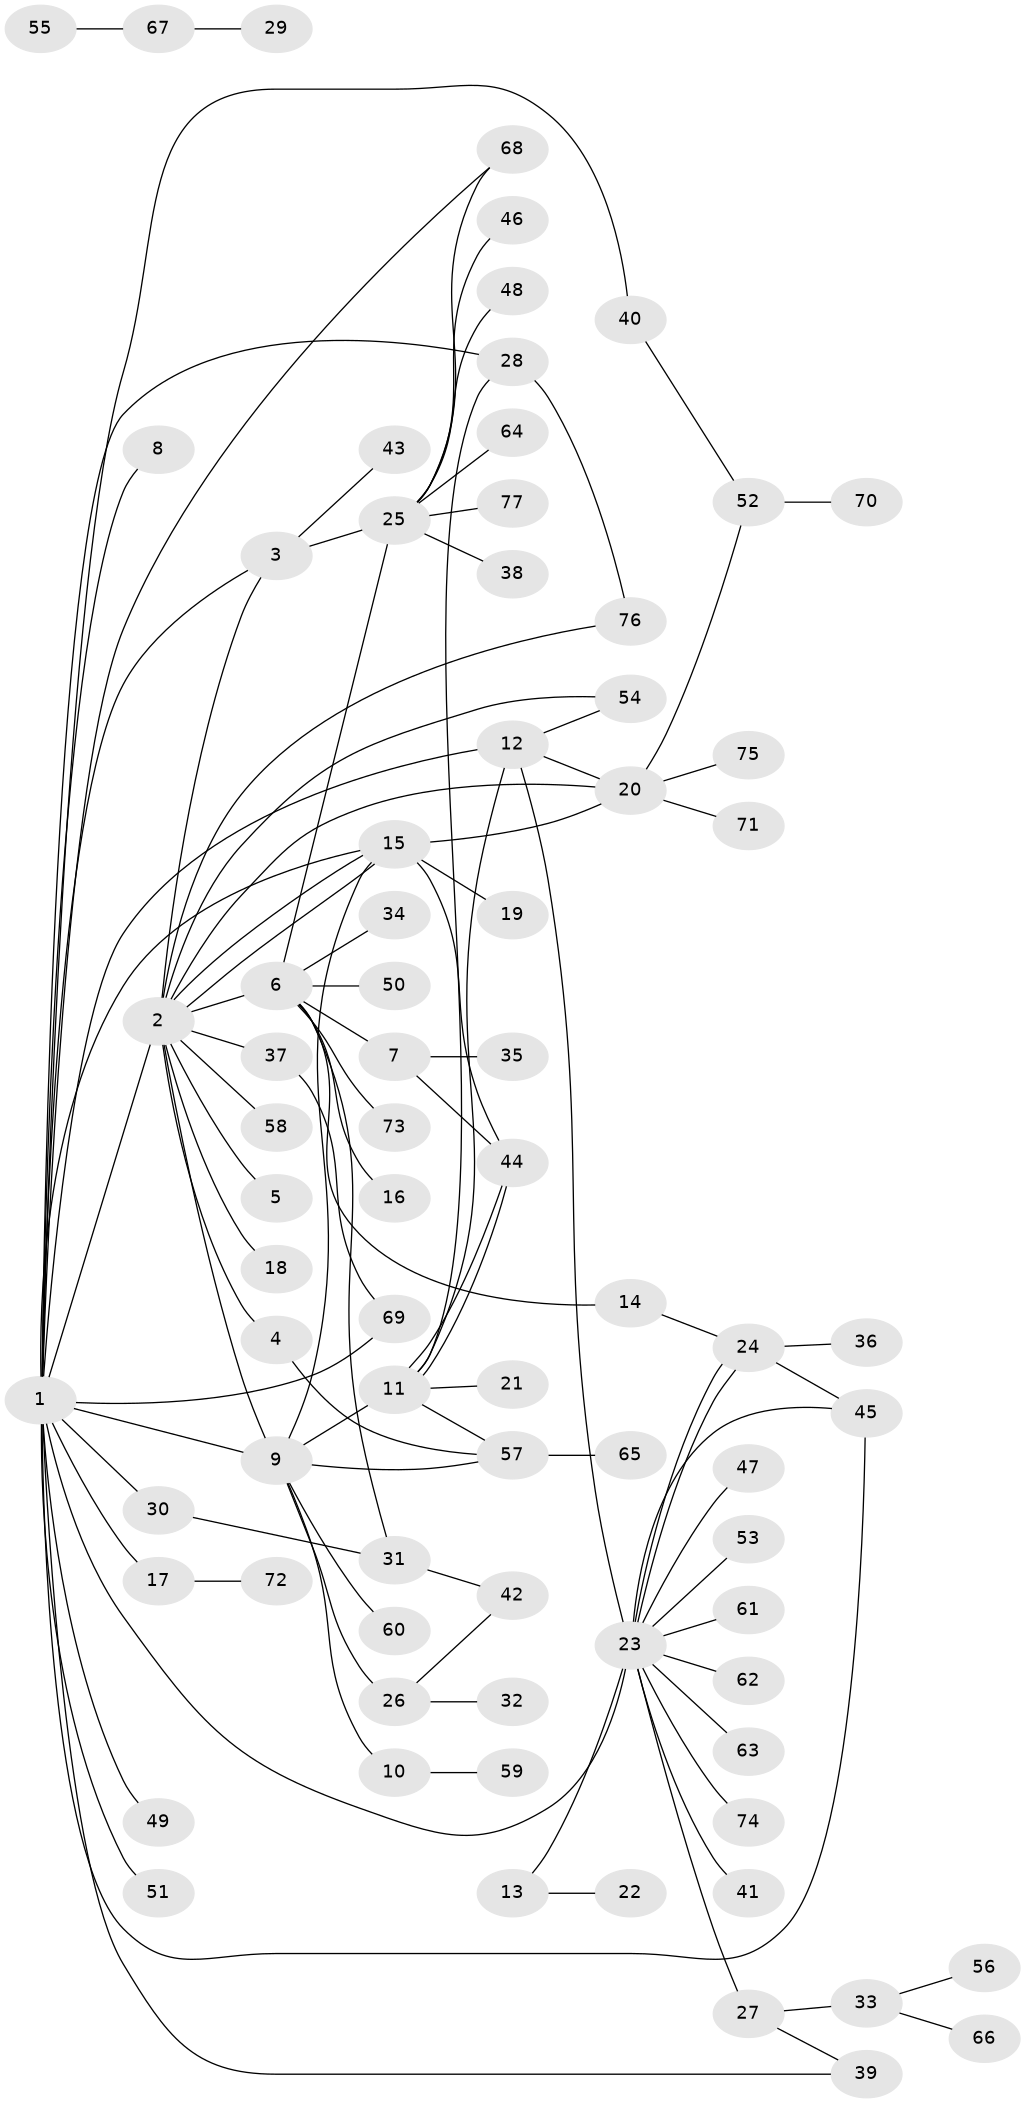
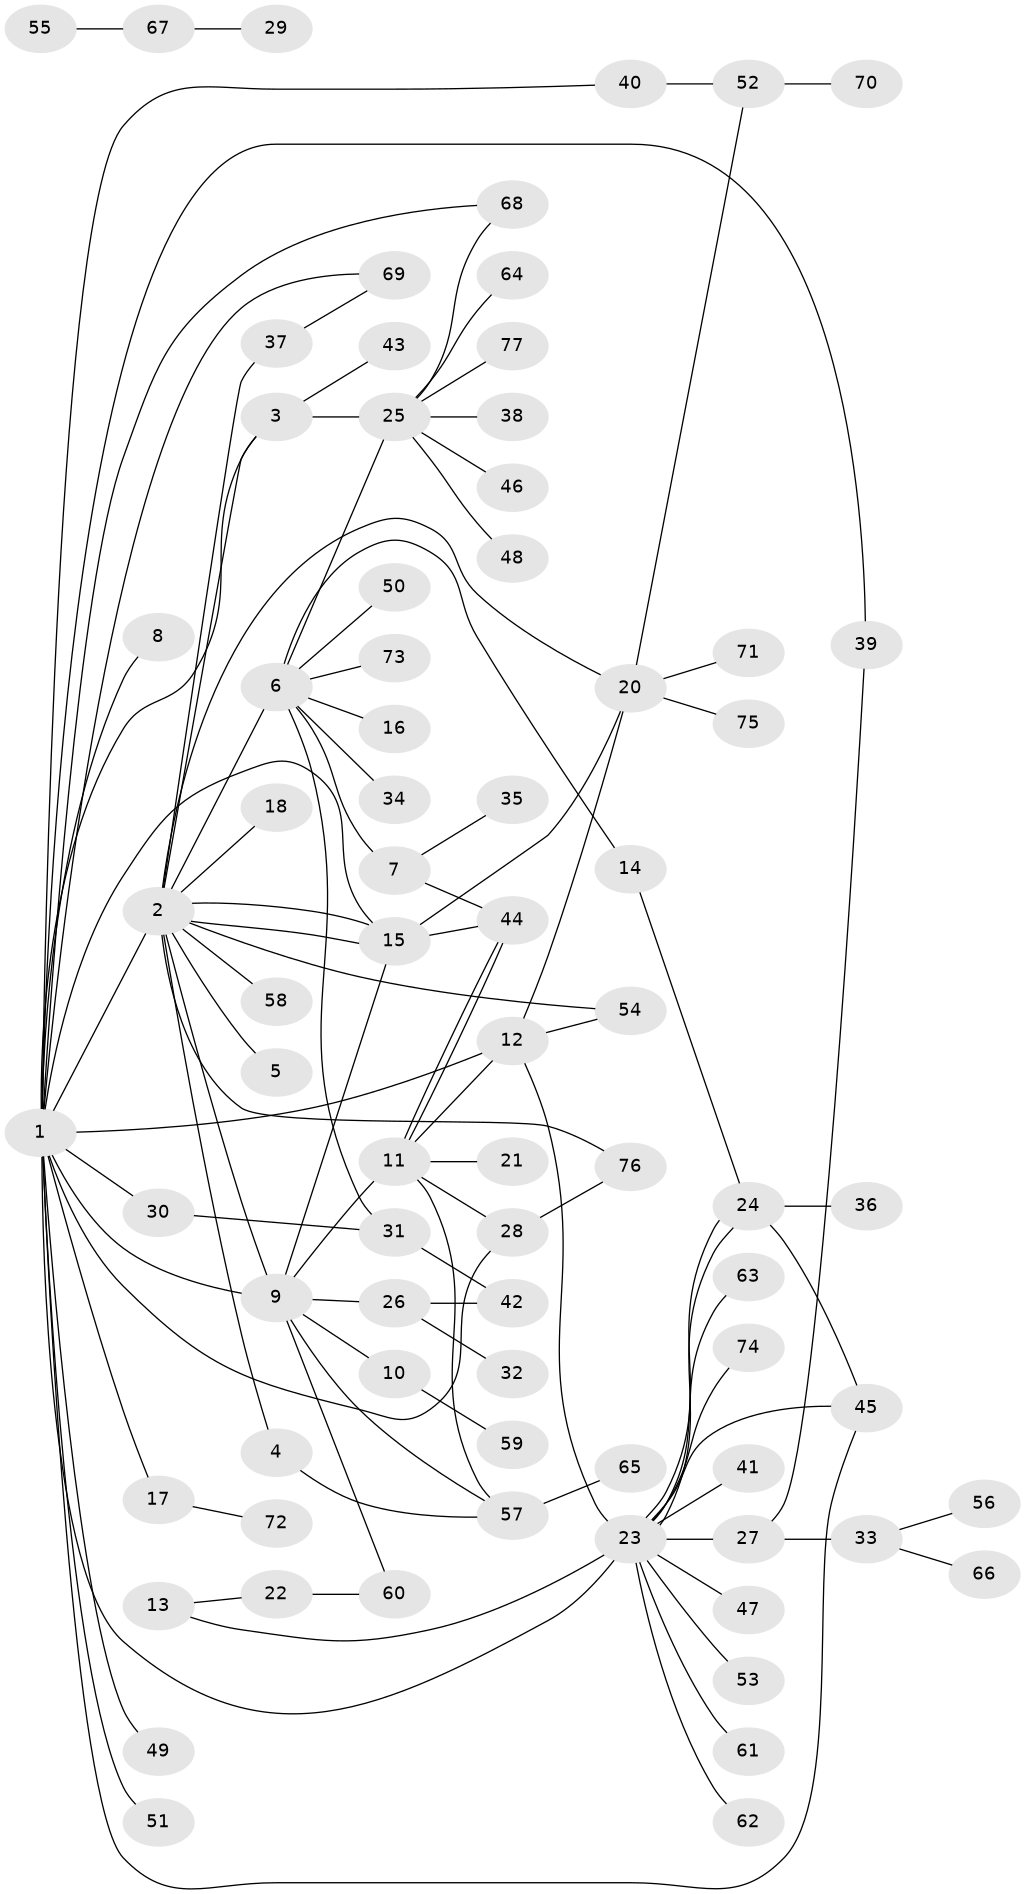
  graph {
    fontname="DejaVu Sans"
    rankdir=LR
    node [color=gray90 fontname="DejaVu Sans" style=filled]
    edge [fontname="DejaVu Sans"]
    1
    2
    3
    8
    9
    12
    15
    17
    23
    28
    30
    39
    40
    45
    49
    51
    68
    69
    4
    5
    6
    18
    20
    37
    54
    58
    76
    25
    43
    57
    10
    11
    26
    60
    13
    22
    44
-   19
    72
    24
    27
    41
    47
    53
    61
    62
    63
    74
    31
    52
    7
    14
    16
    34
    50
    73
    71
    75
    38
    46
    48
    64
    77
    65
    35
    42
    59
    21
    32
    55
    67
    36
    70
    33
    56
    66
    29
    1 -- 2
    1 -- 3
    1 -- 8
    1 -- 9
    1 -- 12
    1 -- 15
    1 -- 17
    1 -- 23
    1 -- 28
    1 -- 30
    1 -- 39
    1 -- 40
    1 -- 45
    1 -- 49
    1 -- 51
    1 -- 68
    1 -- 69
    2 -- 3
    2 -- 9
    2 -- 15
    2 -- 15
    2 -- 4
    2 -- 5
    2 -- 6
    2 -- 18
    2 -- 20
    2 -- 37
    2 -- 54
    2 -- 58
    2 -- 76
    3 -- 25
    3 -- 43
    9 -- 15
    9 -- 57
    9 -- 10
    9 -- 11
    9 -- 26
    9 -- 60
    12 -- 23
    12 -- 20
    12 -- 54
    15 -- 20
    15 -- 44
-   15 -- 19
    17 -- 72
    23 -- 45
    23 -- 24
    23 -- 24
    23 -- 27
    23 -- 41
    23 -- 47
    23 -- 53
    23 -- 61
    23 -- 62
    23 -- 63
    23 -- 74
    28 -- 76
    30 -- 31
    40 -- 52
    4 -- 57
    6 -- 25
    6 -- 31
    6 -- 7
    6 -- 14
    6 -- 16
    6 -- 34
    6 -- 50
    6 -- 73
    20 -- 52
    20 -- 71
    20 -- 75
    37 -- 69
    25 -- 68
    25 -- 38
    25 -- 46
    25 -- 48
    25 -- 64
    25 -- 77
    57 -- 65
    10 -- 59
    11 -- 12
    11 -- 28
    11 -- 57
    11 -- 44
    11 -- 44
    11 -- 21
    26 -- 42
    26 -- 32
    13 -- 23
    13 -- 22
+   22 -- 60
    24 -- 45
    24 -- 36
    27 -- 39
    27 -- 33
    31 -- 42
    52 -- 70
    7 -- 44
    7 -- 35
    14 -- 24
    55 -- 67
    67 -- 29
    33 -- 56
    33 -- 66
  }
